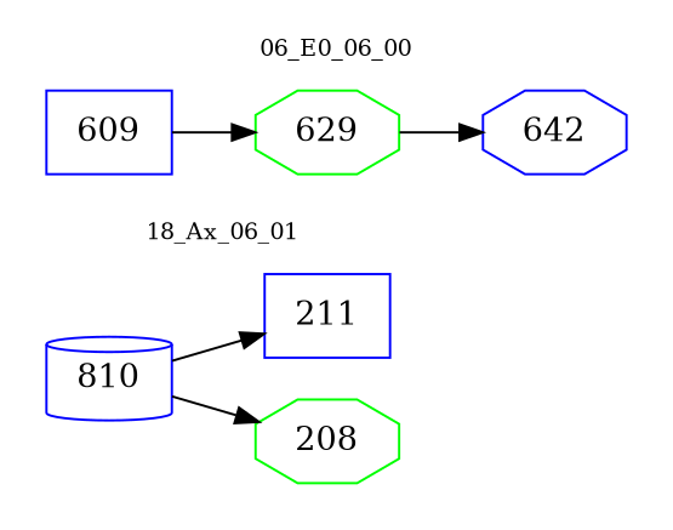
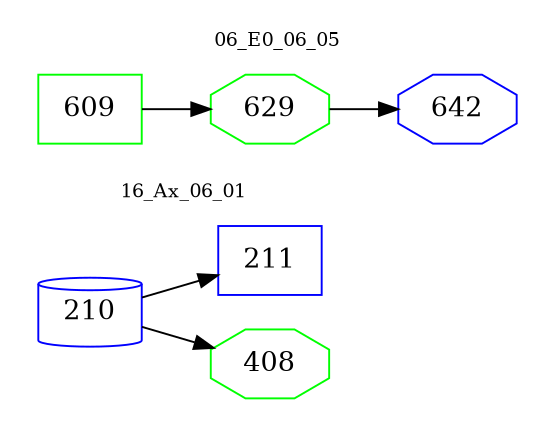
  digraph {
    rankdir=LR
    node [color=blue shape=octagon]
    edge [color=black]
-   n1 [label=810 shape=cylinder]
-   n2 [color=green label=208]
+   n1 [label=210 shape=cylinder]
+   n2 [color=green label=408]
    n3 [label=211 shape=box]
    n4 [color=green label=629]
-   n5 [label=609 shape=box]
+   n5 [color=green label=609 shape=box]
    n6 [label=642]
    subgraph cluster_1 {
      color=white
      fontsize=10
-     label="18_Ax_06_01"
+     label="16_Ax_06_01"
      n1
      n2
      n3
    }
    subgraph cluster_2 {
      color=white
      fontsize=10
-     label="06_E0_06_00"
+     label="06_E0_06_05"
      n4
      n5
      n6
    }
    n1 -> n2
    n1 -> n3
    n4 -> n6
    n5 -> n4
  }
